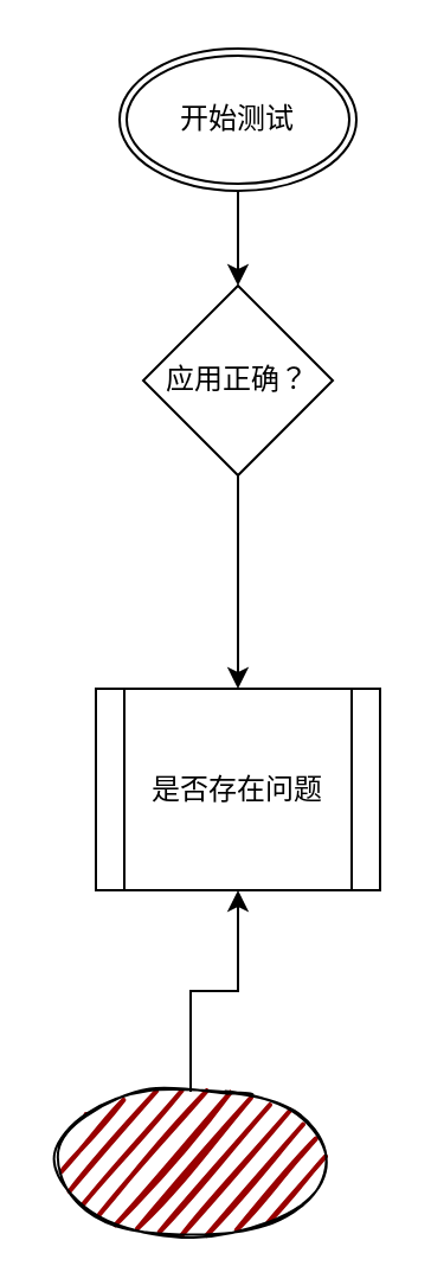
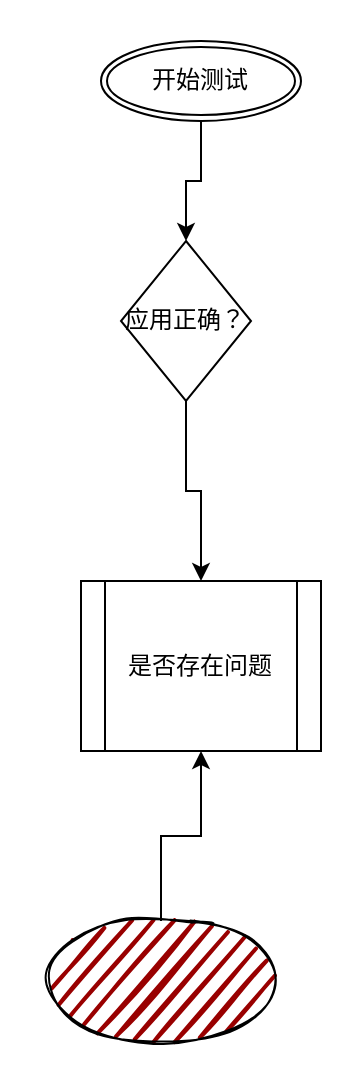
  <mxCell id="0" />
  <mxCell id="1" parent="0" />
  <mxCell id="2" value="" style="edgeStyle=orthogonalEdgeStyle;rounded=0;orthogonalLoop=1;jettySize=auto;html=1;" edge="1" parent="1" source="3" target="8"><mxGeometry relative="1" as="geometry" /></mxCell>
  <mxCell id="3" value="" style="ellipse;whiteSpace=wrap;html=1;strokeWidth=1;fillWeight=2;hachureGap=8;fillColor=#990000;fillStyle=dots;sketch=1;" vertex="1" parent="1"><mxGeometry x="20" y="460" width="120" height="60" as="geometry" /></mxCell>
  <mxCell id="4" value="" style="edgeStyle=orthogonalEdgeStyle;rounded=0;orthogonalLoop=1;jettySize=auto;html=1;" edge="1" parent="1" source="5" target="7"><mxGeometry relative="1" as="geometry" /></mxCell>
- <mxCell id="5" value="开始测试" style="ellipse;shape=doubleEllipse;margin=3;whiteSpace=wrap;html=1;align=center;" vertex="1" parent="1"><mxGeometry x="50" y="20" width="100" height="60" as="geometry" /></mxCell>
+ <mxCell id="5" value="开始测试" style="ellipse;shape=doubleEllipse;margin=3;whiteSpace=wrap;html=1;align=center;" vertex="1" parent="1"><mxGeometry x="50" y="20" width="100" height="40" as="geometry" /></mxCell>
  <mxCell id="6" value="" style="edgeStyle=orthogonalEdgeStyle;rounded=0;orthogonalLoop=1;jettySize=auto;html=1;" edge="1" parent="1" source="7" target="8"><mxGeometry relative="1" as="geometry" /></mxCell>
- <mxCell id="7" value="应用正确？" style="rhombus;whiteSpace=wrap;html=1;" vertex="1" parent="1"><mxGeometry x="60" y="120" width="80" height="80" as="geometry" /></mxCell>
+ <mxCell id="7" value="应用正确？" style="rhombus;whiteSpace=wrap;html=1;" vertex="1" parent="1"><mxGeometry x="60" y="120" width="65" height="80" as="geometry" /></mxCell>
  <mxCell id="8" value="是否存在问题" style="shape=process;whiteSpace=wrap;html=1;backgroundOutline=1;" vertex="1" parent="1"><mxGeometry x="40" y="290" width="120" height="85" as="geometry" /></mxCell>
